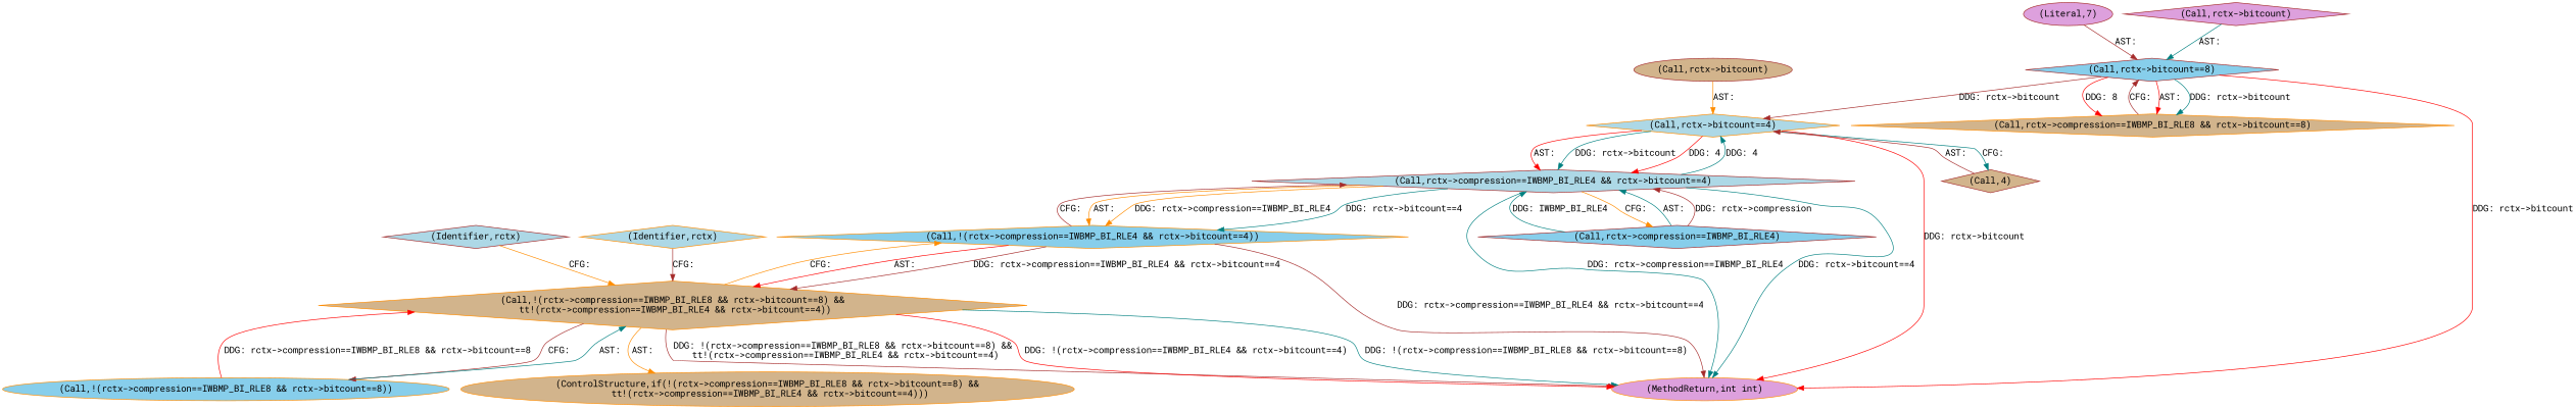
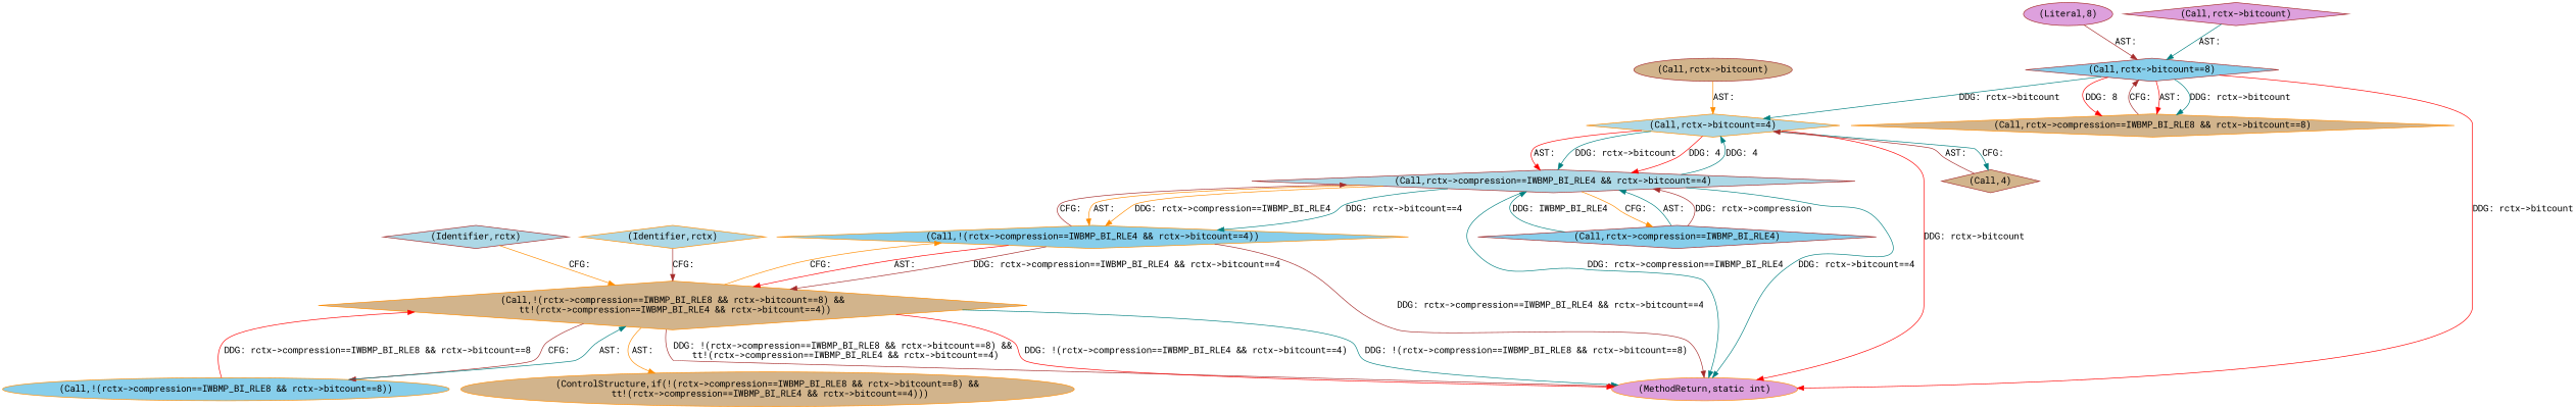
  digraph {
    fontname="Roboto Mono"
    node [color=darkorange fillcolor=tan fontname="Roboto Mono" shape=diamond style=filled]
    edge [color=teal fontname="Roboto Mono"]
    n1 [fillcolor=lightblue label="(Call,rctx->bitcount==4)"]
    n2 [color=brown fillcolor=lightblue label="(Call,rctx->compression==IWBMP_BI_RLE4 && rctx->bitcount==4)"]
    n3 [color=brown label="(Call,4)"]
-   n4 [fillcolor=plum label="(MethodReturn,int int)" shape=ellipse]
+   n4 [fillcolor=plum label="(MethodReturn,static int)" shape=ellipse]
    n5 [fillcolor=skyblue label="(Call,!(rctx->compression==IWBMP_BI_RLE4 && rctx->bitcount==4))"]
    n6 [color=brown fillcolor=skyblue label="(Call,rctx->compression==IWBMP_BI_RLE4)"]
    n7 [color=brown fillcolor=skyblue label="(Call,rctx->bitcount==8)"]
    n8 [label="(Call,rctx->compression==IWBMP_BI_RLE8 && rctx->bitcount==8)"]
-   n9 [color=brown fillcolor=plum label="(Literal,7)" shape=ellipse]
+   n9 [color=brown fillcolor=plum label="(Literal,8)" shape=ellipse]
    n10 [label="(Call,!(rctx->compression==IWBMP_BI_RLE8 && rctx->bitcount==8) &&\n \t\t!(rctx->compression==IWBMP_BI_RLE4 && rctx->bitcount==4))"]
    n11 [fillcolor=skyblue label="(Call,!(rctx->compression==IWBMP_BI_RLE8 && rctx->bitcount==8))" shape=ellipse]
    n12 [label="(ControlStructure,if(!(rctx->compression==IWBMP_BI_RLE8 && rctx->bitcount==8) &&\n \t\t!(rctx->compression==IWBMP_BI_RLE4 && rctx->bitcount==4)))" shape=ellipse]
    n13 [fillcolor=lightblue label="(Identifier,rctx)"]
    n14 [color=brown fillcolor=plum label="(Call,rctx->bitcount)"]
    n15 [color=brown label="(Call,rctx->bitcount)" shape=ellipse]
    n16 [color=brown fillcolor=lightblue label="(Identifier,rctx)"]
    n1 -> n2 [color=red label="AST: "]
    n1 -> n2 [label="DDG: rctx->bitcount"]
    n1 -> n2 [color=red label="DDG: 4"]
    n1 -> n3 [label="CFG: "]
    n1 -> n4 [color=red label="DDG: rctx->bitcount"]
    n2 -> n1 [label="DDG: 4"]
    n2 -> n4 [label="DDG: rctx->compression==IWBMP_BI_RLE4"]
    n2 -> n4 [label="DDG: rctx->bitcount==4"]
    n2 -> n5 [color=darkorange label="AST: "]
    n2 -> n5 [color=darkorange label="DDG: rctx->compression==IWBMP_BI_RLE4"]
    n2 -> n5 [label="DDG: rctx->bitcount==4"]
    n2 -> n6 [color=darkorange label="CFG: "]
    n3 -> n1 [color=brown label="AST: "]
    n5 -> n2 [color=brown label="CFG: "]
    n5 -> n4 [color=brown label="DDG: rctx->compression==IWBMP_BI_RLE4 && rctx->bitcount==4"]
    n5 -> n10 [color=red label="AST: "]
    n5 -> n10 [color=brown label="DDG: rctx->compression==IWBMP_BI_RLE4 && rctx->bitcount==4"]
    n6 -> n2 [label="AST: "]
    n6 -> n2 [color=brown label="DDG: rctx->compression"]
    n6 -> n2 [label="DDG: IWBMP_BI_RLE4"]
-   n7 -> n1 [color=brown label="DDG: rctx->bitcount"]
+   n7 -> n1 [label="DDG: rctx->bitcount"]
    n7 -> n4 [color=red label="DDG: rctx->bitcount"]
    n7 -> n8 [color=red label="AST: "]
    n7 -> n8 [label="DDG: rctx->bitcount"]
    n7 -> n8 [color=red label="DDG: 8"]
    n8 -> n7 [color=brown label="CFG: "]
    n9 -> n7 [color=brown label="AST: "]
    n10 -> n4 [label="DDG: !(rctx->compression==IWBMP_BI_RLE8 && rctx->bitcount==8)"]
    n10 -> n4 [color=brown label="DDG: !(rctx->compression==IWBMP_BI_RLE8 && rctx->bitcount==8) &&\n \t\t!(rctx->compression==IWBMP_BI_RLE4 && rctx->bitcount==4)"]
    n10 -> n4 [color=red label="DDG: !(rctx->compression==IWBMP_BI_RLE4 && rctx->bitcount==4)"]
    n10 -> n5 [color=darkorange label="CFG: "]
    n10 -> n11 [color=brown label="CFG: "]
    n10 -> n12 [color=darkorange label="AST: "]
    n11 -> n10 [label="AST: "]
    n11 -> n10 [color=red label="DDG: rctx->compression==IWBMP_BI_RLE8 && rctx->bitcount==8"]
    n13 -> n10 [color=brown label="CFG: "]
    n14 -> n7 [label="AST: "]
    n15 -> n1 [color=darkorange label="AST: "]
    n16 -> n10 [color=darkorange label="CFG: "]
  }
